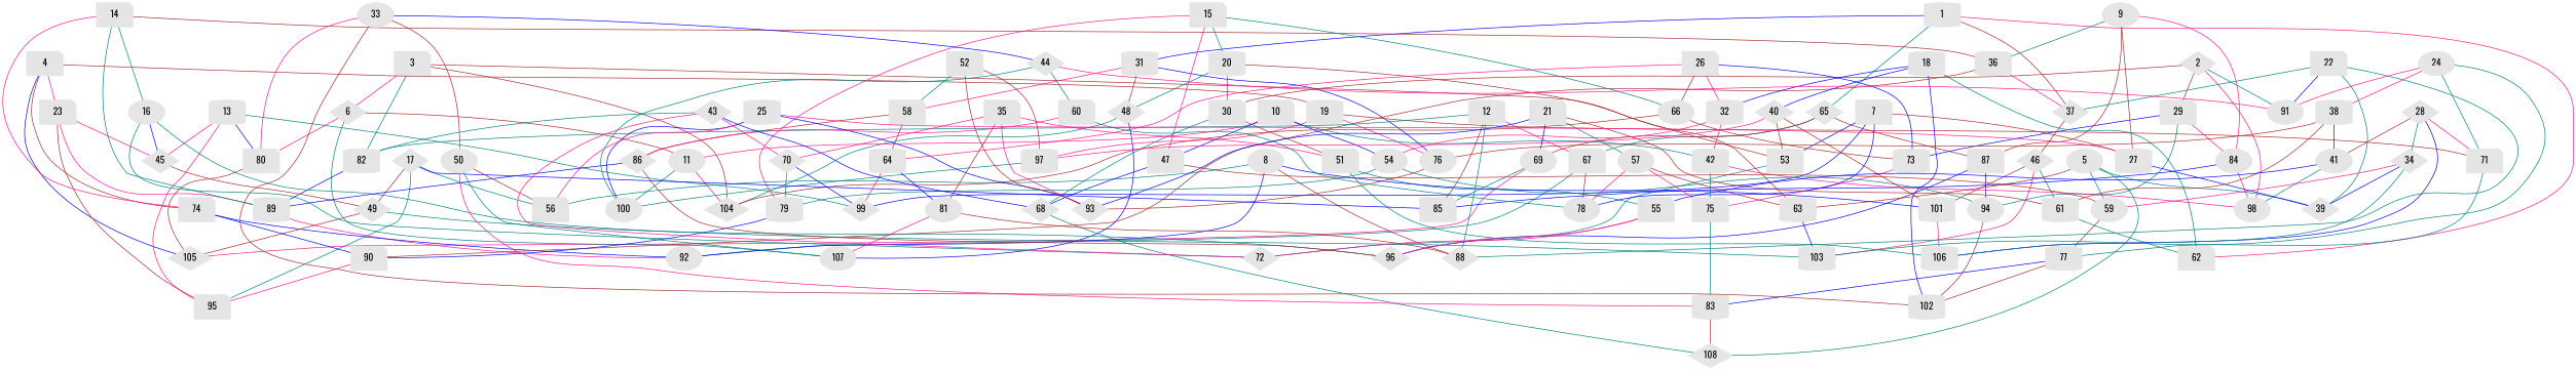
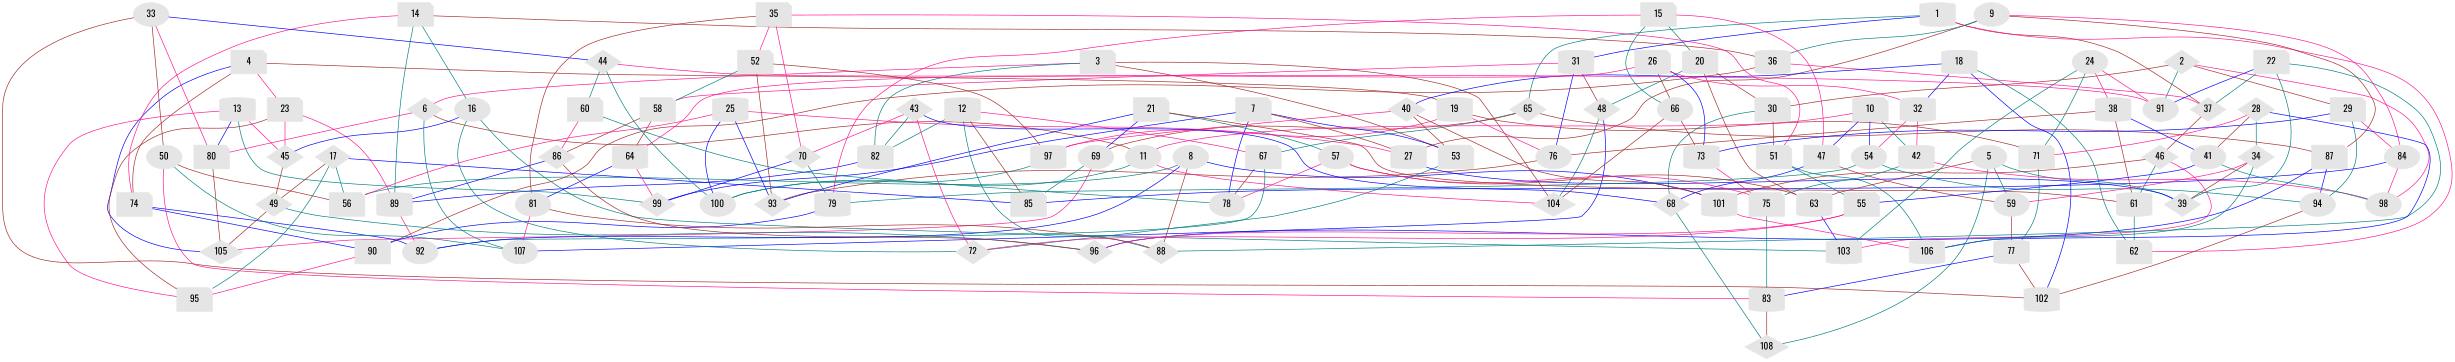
  graph {
    fontname=Oswald
    node [color=gray90 fontname=Oswald shape=note style=filled]
    edge [color=teal fontname=Oswald]
    1 [shape=cylinder]
    31 [shape=cylinder]
    37 [shape=diamond]
    62
    65 [shape=diamond]
    76 [shape=ellipse]
    48 [shape=diamond]
    58
    46 [shape=diamond]
    87
    67
    69 [shape=ellipse]
    2 [shape=diamond]
    29
    30
    91 [shape=ellipse]
    98 [shape=ellipse]
    84 [shape=ellipse]
    73 [shape=cylinder]
    94 [shape=ellipse]
    51
    68 [shape=diamond]
    6 [shape=diamond]
    3
    53
    82 [shape=cylinder]
    104 [shape=diamond]
    11 [shape=ellipse]
    80
    107 [shape=ellipse]
    72 [shape=diamond]
    89 [shape=cylinder]
    19 [shape=cylinder]
    4
    23
    74
    105 [shape=diamond]
    71
    97 [shape=cylinder]
    45 [shape=diamond]
    95
    92 [shape=ellipse]
    90
    5 [shape=ellipse]
    39 [shape=diamond]
    59 [shape=ellipse]
    63 [shape=cylinder]
    108 [shape=diamond]
    77 [shape=cylinder]
    103 [shape=cylinder]
    100 [shape=ellipse]
    7
    27 [shape=cylinder]
    78 [shape=ellipse]
    99 [shape=diamond]
    8 [shape=ellipse]
    56
    88 [shape=diamond]
    101 [shape=cylinder]
    106 [shape=cylinder]
    9 [shape=ellipse]
    36 [shape=cylinder]
    85
    96 [shape=diamond]
    10
    42 [shape=cylinder]
    47
    54 [shape=ellipse]
    75
    79 [shape=cylinder]
    12 [shape=cylinder]
    13 [shape=cylinder]
    49 [shape=diamond]
    14
    16 [shape=ellipse]
    15
    20 [shape=cylinder]
    66 [shape=ellipse]
    17 [shape=diamond]
    18 [shape=cylinder]
    32 [shape=cylinder]
    40 [shape=diamond]
    102 [shape=cylinder]
    93 [shape=diamond]
    57 [shape=ellipse]
    21
    61 [shape=cylinder]
    22
    24 [shape=ellipse]
    38 [shape=cylinder]
    41 [shape=ellipse]
    25 [shape=cylinder]
    26
    64 [shape=cylinder]
    81 [shape=ellipse]
    28 [shape=diamond]
    34 [shape=diamond]
    55
    86 [shape=diamond]
    33 [shape=ellipse]
    44 [shape=diamond]
    50 [shape=ellipse]
    60
    83 [shape=cylinder]
    35
    52
    70 [shape=diamond]
    43 [shape=diamond]
    1 -- 31 [color=blue]
    1 -- 37 [color=brown]
    1 -- 62 [color=deeppink]
    1 -- 65
    31 -- 76 [color=blue]
    31 -- 48 [color=brown]
    31 -- 58 [color=deeppink]
    37 -- 46 [color=brown]
    65 -- 87 [color=brown]
    65 -- 67
    65 -- 69 [color=brown]
    76 -- 93 [color=brown]
    48 -- 104
    48 -- 107 [color=blue]
    58 -- 64 [color=brown]
    58 -- 86 [color=brown]
    46 -- 103 [color=deeppink]
    46 -- 101 [color=brown]
    46 -- 61
    87 -- 94 [color=blue]
    87 -- 96 [color=blue]
    67 -- 92
    67 -- 78 [color=brown]
    69 -- 105 [color=deeppink]
    69 -- 85
    2 -- 29 [color=brown]
    2 -- 30 [color=brown]
    2 -- 91
    2 -- 98 [color=deeppink]
    29 -- 84 [color=deeppink]
    29 -- 73 [color=blue]
    29 -- 94
    30 -- 51 [color=brown]
    30 -- 68
    84 -- 98 [color=deeppink]
    84 -- 85 [color=blue]
    73 -- 75 [color=deeppink]
    94 -- 102 [color=brown]
    51 -- 106
    51 -- 55
    68 -- 108
    6 -- 11 [color=brown]
    6 -- 80 [color=deeppink]
    6 -- 107
    3 -- 6 [color=deeppink]
    3 -- 53 [color=brown]
    3 -- 82
    3 -- 104 [color=brown]
    53 -- 72
    82 -- 89 [color=blue]
    11 -- 104 [color=deeppink]
    11 -- 100
    80 -- 105 [color=brown]
    89 -- 92 [color=deeppink]
    19 -- 76 [color=deeppink]
    19 -- 71 [color=brown]
    19 -- 97 [color=deeppink]
    4 -- 19 [color=brown]
    4 -- 23 [color=deeppink]
    4 -- 74 [color=brown]
    4 -- 105 [color=blue]
    23 -- 89 [color=deeppink]
    23 -- 45 [color=deeppink]
    23 -- 95 [color=brown]
    74 -- 92 [color=blue]
    74 -- 90 [color=blue]
    71 -- 77
    97 -- 100
    45 -- 49 [color=brown]
    90 -- 95 [color=deeppink]
    5 -- 39
    5 -- 59
    5 -- 63 [color=brown]
    5 -- 108
    59 -- 77 [color=brown]
    63 -- 103 [color=blue]
    77 -- 102 [color=brown]
    77 -- 83 [color=blue]
    7 -- 53 [color=blue]
    7 -- 27 [color=brown]
    7 -- 78 [color=blue]
    7 -- 99 [color=blue]
    27 -- 39 [color=blue]
    8 -- 92 [color=blue]
    8 -- 56
    8 -- 88 [color=brown]
    8 -- 101 [color=blue]
    101 -- 106 [color=deeppink]
    9 -- 87 [color=brown]
    9 -- 84 [color=deeppink]
    9 -- 27 [color=brown]
    9 -- 36
    36 -- 37 [color=deeppink]
    36 -- 90 [color=brown]
    10 -- 11 [color=deeppink]
    10 -- 42
    10 -- 47 [color=blue]
    10 -- 54 [color=blue]
    42 -- 98 [color=deeppink]
    42 -- 75
    47 -- 68 [color=blue]
    47 -- 59 [color=brown]
    54 -- 94
    54 -- 79
    75 -- 83
    79 -- 90 [color=blue]
    12 -- 67 [color=deeppink]
    12 -- 82
    12 -- 88
    12 -- 85 [color=brown]
    13 -- 80 [color=blue]
    13 -- 45 [color=deeppink]
    13 -- 95 [color=deeppink]
    13 -- 99
    49 -- 105 [color=brown]
    49 -- 96
    14 -- 89
    14 -- 74 [color=deeppink]
    14 -- 36 [color=brown]
    14 -- 16
    16 -- 72
    16 -- 45 [color=blue]
    16 -- 103
    15 -- 47 [color=deeppink]
    15 -- 79 [color=deeppink]
    15 -- 20
    15 -- 66
    20 -- 48
    20 -- 30 [color=brown]
    20 -- 63 [color=brown]
    66 -- 73 [color=brown]
    66 -- 104 [color=brown]
    17 -- 95
    17 -- 56
    17 -- 85 [color=blue]
    17 -- 49 [color=brown]
    18 -- 62
    18 -- 32 [color=blue]
    18 -- 40 [color=blue]
    18 -- 102 [color=blue]
    32 -- 42 [color=deeppink]
    32 -- 54 [color=deeppink]
    40 -- 53 [color=brown]
    40 -- 97 [color=deeppink]
    40 -- 101 [color=brown]
    57 -- 63 [color=brown]
    57 -- 78 [color=deeppink]
    57 -- 75 [color=deeppink]
    21 -- 69 [color=blue]
    21 -- 93 [color=blue]
    21 -- 57
    21 -- 61 [color=brown]
    61 -- 62
    22 -- 37
    22 -- 91 [color=blue]
    22 -- 39
    22 -- 88
    24 -- 91 [color=deeppink]
    24 -- 71
    24 -- 103
    24 -- 38 [color=deeppink]
    38 -- 76 [color=brown]
    38 -- 61 [color=brown]
    38 -- 41 [color=blue]
    41 -- 98
    41 -- 55 [color=blue]
    25 -- 100 [color=blue]
    25 -- 27 [color=deeppink]
    25 -- 56 [color=deeppink]
    25 -- 93 [color=blue]
    26 -- 73 [color=blue]
    26 -- 66 [color=brown]
    26 -- 32 [color=deeppink]
    26 -- 64 [color=deeppink]
    64 -- 99 [color=deeppink]
    64 -- 81 [color=blue]
    81 -- 107 [color=deeppink]
    81 -- 88 [color=brown]
    28 -- 71 [color=deeppink]
    28 -- 106 [color=blue]
    28 -- 41 [color=brown]
    28 -- 34
-   34 -- 39 [color=blue]
+   34 -- 39 [color=brown]
    34 -- 59 [color=deeppink]
    34 -- 106
    55 -- 72 [color=deeppink]
    55 -- 96 [color=deeppink]
    86 -- 89 [color=blue]
    86 -- 96 [color=brown]
    33 -- 80 [color=deeppink]
    33 -- 102 [color=brown]
    33 -- 44 [color=blue]
    33 -- 50 [color=brown]
    44 -- 91 [color=deeppink]
    44 -- 100
    44 -- 60
    50 -- 107
    50 -- 56 [color=brown]
    50 -- 83 [color=deeppink]
    60 -- 78
    60 -- 86 [color=deeppink]
    83 -- 108 [color=brown]
    35 -- 51 [color=deeppink]
    35 -- 81 [color=brown]
-   35 -- 93 [color=deeppink]
+   35 -- 52 [color=deeppink]
    35 -- 70 [color=deeppink]
    52 -- 58
    52 -- 97 [color=brown]
    52 -- 93 [color=brown]
    70 -- 99 [color=blue]
    70 -- 79
    43 -- 68 [color=blue]
    43 -- 82
    43 -- 72 [color=deeppink]
    43 -- 70 [color=deeppink]
  }
